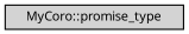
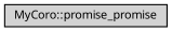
  digraph {
    rankdir=TB
    fontname="Noto Sans"
-   n1 [color=black fillcolor=lightgrey fontname="Noto Sans" fontsize=10 height=0.2 label="MyCoro::promise_type" shape=box style=filled width=0.4]
+   n1 [color=black fillcolor=lightgrey fontname="Noto Sans" fontsize=10 height=0.2 label="MyCoro::promise_promise" shape=box style=filled width=0.4]
  }
